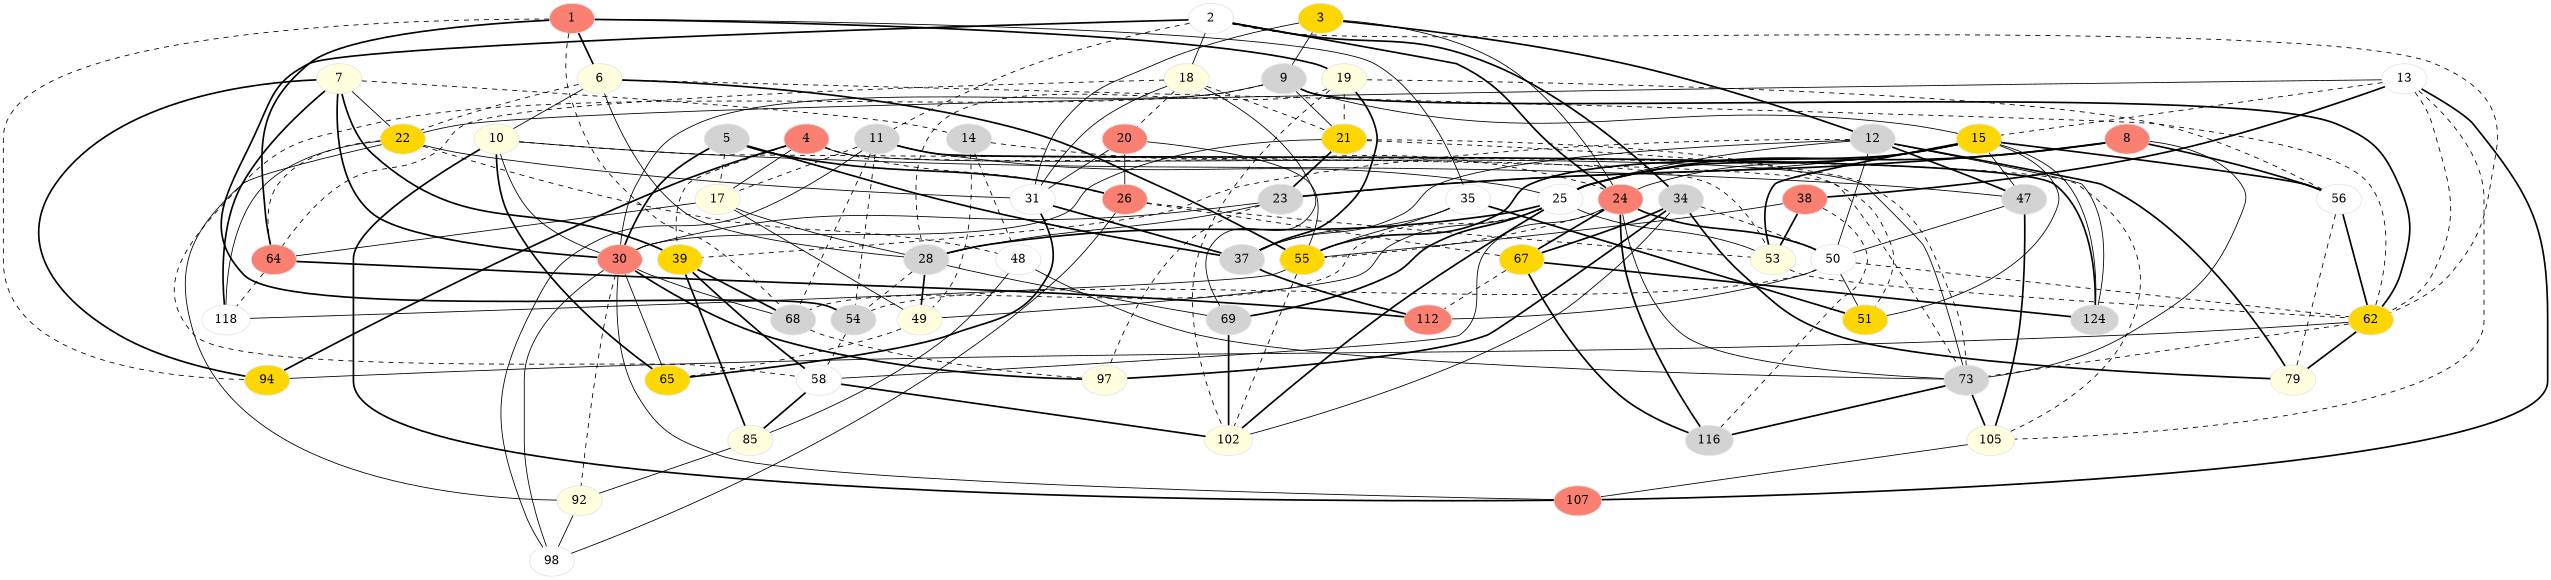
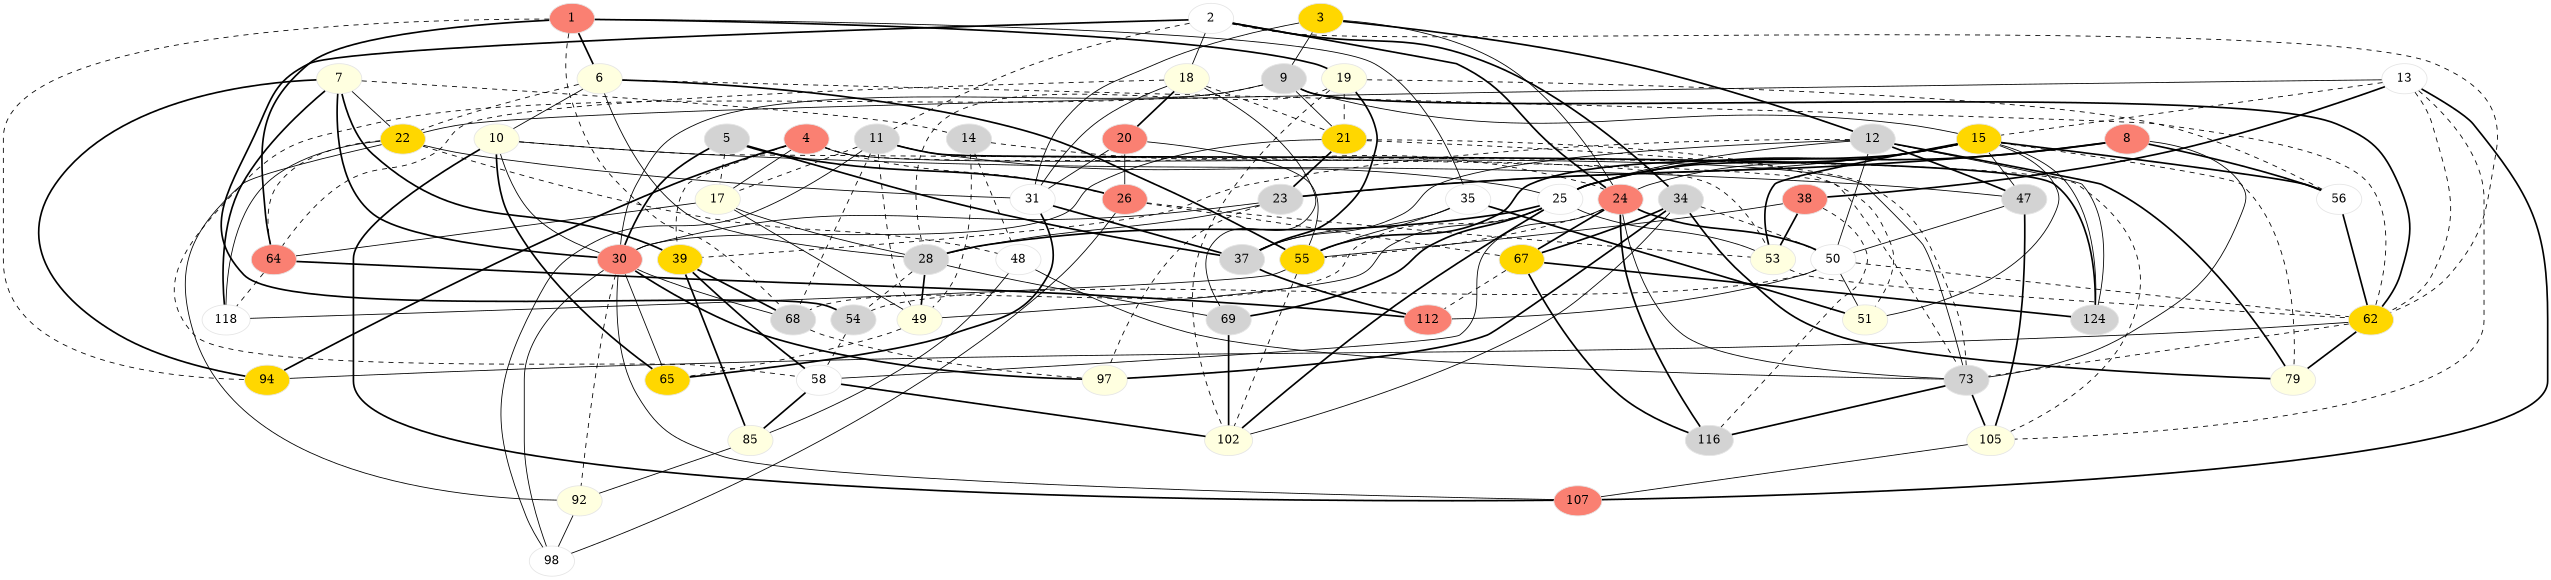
  graph {
    node [color=gray90 fillcolor=lightgrey style=filled]
    edge [style=solid]
    1 [fillcolor=salmon super="+84"]
    6 [fillcolor=lightyellow super="+16"]
    19 [fillcolor=lightyellow super="+42+108"]
    35 [fillcolor=white]
    64 [fillcolor=salmon super="+72"]
    68 [super="+88"]
    94 [fillcolor=gold]
    62 [fillcolor=gold super="+71+77"]
    10 [fillcolor=lightyellow super="+29"]
    22 [fillcolor=gold super="+46"]
    28 [super="+120"]
    55 [fillcolor=gold super="+66+93"]
    37 [super="+111"]
    56 [fillcolor=white]
    21 [fillcolor=gold super="+27"]
    102 [fillcolor=lightyellow super="+125+110"]
-   51 [fillcolor=gold]
+   51 [fillcolor=lightyellow]
    118 [fillcolor=white]
    112 [fillcolor=salmon]
    97 [fillcolor=lightyellow]
    2 [fillcolor=white super="+76"]
    11 [super="+40+60"]
    18 [fillcolor=lightyellow super="+115"]
    24 [fillcolor=salmon super="+45+99+80"]
    34 [super="+59"]
    54
    17 [fillcolor=lightyellow super="+87"]
    25 [fillcolor=white super="+119+86+104"]
    49 [fillcolor=lightyellow super="+114"]
    98 [fillcolor=white]
    105 [fillcolor=lightyellow super="+109"]
    124
    31 [fillcolor=white super="+122"]
    20 [fillcolor=salmon]
    69
    73 [super="+103+78"]
    58 [fillcolor=white super="+121+61"]
    50 [fillcolor=white super="+82+89"]
    67 [fillcolor=gold super="+70"]
    116
    79 [fillcolor=lightyellow]
    9 [super="+81"]
    30 [fillcolor=salmon super="+32+43"]
    15 [fillcolor=gold super="+101+41+44"]
    3 [fillcolor=gold]
    12 [super="+123+117"]
    39 [fillcolor=gold super="+90"]
    47 [super="+74"]
    65 [fillcolor=gold]
    4 [fillcolor=salmon super="+63"]
    26 [fillcolor=salmon super="+83"]
    53 [fillcolor=lightyellow super="+57"]
    85 [fillcolor=lightyellow]
    5
    107 [fillcolor=salmon]
    92 [fillcolor=lightyellow]
    48 [fillcolor=white]
    7 [fillcolor=lightyellow super="+100"]
    14
    23 [super="+96"]
    8 [fillcolor=salmon]
    13 [fillcolor=white super="+33"]
    38 [fillcolor=salmon]
    1 -- 6 [style=bold]
    1 -- 19 [style=bold]
    1 -- 35
    1 -- 64 [style=bold]
    1 -- 68 [style=dashed]
    1 -- 94 [style=dashed]
    6 -- 62 [style=dashed]
    6 -- 10
    6 -- 22 [style=dashed]
    6 -- 28
    6 -- 55 [style=bold]
    19 -- 28 [style=dashed]
    19 -- 37 [style=bold]
    19 -- 56 [style=dashed]
    19 -- 21 [style=dashed weight=2]
    19 -- 102 [style=dashed weight=2]
    35 -- 55
    35 -- 37
    35 -- 51 [style=bold]
    64 -- 118 [style=dashed]
    64 -- 112 [style=bold]
    68 -- 97 [style=dashed]
    62 -- 94
    62 -- 73 [style=dashed]
    62 -- 79 [style=bold]
    10 -- 73 [style=dashed]
    10 -- 30
    10 -- 47
    10 -- 65 [style=bold]
    10 -- 107 [style=bold]
    22 -- 64 [style=dashed]
    22 -- 118
    22 -- 31
    22 -- 92
    22 -- 48 [style=dashed]
    28 -- 54 [style=dashed]
    28 -- 49 [style=bold]
    28 -- 69
    55 -- 102 [style=dashed]
    55 -- 118
    37 -- 112 [style=bold]
    56 -- 62 [style=bold]
    21 -- 51 [style=dashed]
    21 -- 73 [style=dashed]
    21 -- 30
    21 -- 23 [style=bold]
    2 -- 62 [style=dashed]
    2 -- 11 [style=dashed]
    2 -- 18
    2 -- 24 [style=bold]
    2 -- 34 [style=bold]
    2 -- 54 [style=bold]
    11 -- 68 [style=dashed]
    11 -- 17 [style=dashed]
    11 -- 25
-   11 -- 54 [style=dashed]
+   11 -- 49 [style=dashed]
    11 -- 98
    11 -- 105 [style=dashed]
    11 -- 124 [style=bold]
    18 -- 64 [style=dashed]
    18 -- 21 [style=dashed]
    18 -- 31
-   18 -- 20 [style=dashed]
+   18 -- 20 [style=bold]
    18 -- 69
    24 -- 55 [style=dashed]
    24 -- 73
    24 -- 58
    24 -- 50 [style=bold]
    24 -- 67 [style=bold]
    24 -- 116 [style=bold]
    34 -- 102
    34 -- 97 [style=bold]
    34 -- 50 [style=dashed]
    34 -- 67 [style=bold]
    34 -- 79 [style=bold]
    54 -- 58 [style=dashed]
    17 -- 64
    17 -- 28
    17 -- 49
    25 -- 68 [style=dashed]
    25 -- 28 [style=bold]
    25 -- 102 [style=bold]
    25 -- 49
    25 -- 69 [style=bold]
    25 -- 53
    49 -- 65 [style=dashed]
    105 -- 107
    31 -- 37 [style=bold]
    31 -- 65 [style=bold]
    20 -- 55
    20 -- 31
    20 -- 26
    69 -- 102 [style=bold]
    73 -- 105 [style=bold weight=2]
    73 -- 116 [style=bold]
    58 -- 102 [style=bold]
    58 -- 85 [style=bold]
    50 -- 62 [style=dashed]
    50 -- 51
    50 -- 112
    50 -- 54 [style=dashed]
    67 -- 112 [style=dashed]
    67 -- 124 [style=bold]
    67 -- 116 [style=bold]
    9 -- 62 [style=bold]
    9 -- 21
    9 -- 58 [style=dashed]
    9 -- 30
    9 -- 15
    30 -- 68
    30 -- 97 [style=bold]
    30 -- 98
    30 -- 65
    30 -- 107
    30 -- 92 [style=dashed]
    15 -- 55 [style=bold]
    15 -- 56 [style=bold]
    15 -- 51
    15 -- 24
    15 -- 25 [style=bold]
    15 -- 124
-   56 -- 79 [style=dashed]
+   15 -- 79 [style=dashed]
    15 -- 47
    15 -- 53 [style=bold]
    15 -- 23
    3 -- 24
    3 -- 31
    3 -- 9
    3 -- 12 [style=bold]
    12 -- 37
    12 -- 25
    12 -- 124
    12 -- 50
    12 -- 79 [style=bold]
    12 -- 39 [style=dashed]
    12 -- 47 [style=bold]
    39 -- 68 [style=bold]
    39 -- 58 [style=bold]
    39 -- 85 [style=bold]
    47 -- 105 [style=bold]
    47 -- 50
    4 -- 94 [style=bold]
    4 -- 17
    4 -- 73
    4 -- 39 [style=dashed]
    4 -- 26 [style=dashed]
    4 -- 53 [style=dashed]
    26 -- 98
    26 -- 67 [style=dashed]
    26 -- 53 [style=dashed]
    53 -- 62 [style=dashed]
    85 -- 92
    5 -- 37 [style=bold]
    5 -- 17 [style=dashed]
    5 -- 30 [style=bold]
    5 -- 26 [style=bold]
    92 -- 98
    48 -- 73
    48 -- 85
    7 -- 94 [style=bold]
    7 -- 22
    7 -- 118 [style=bold]
    7 -- 30 [style=bold]
    7 -- 39 [style=bold]
    7 -- 14 [style=dashed]
    14 -- 24 [style=dashed]
    14 -- 49 [style=dashed]
    14 -- 48 [style=dashed]
    23 -- 28
    23 -- 97 [style=dashed]
    23 -- 30
    8 -- 56 [style=bold]
    8 -- 25 [style=bold]
    8 -- 73
    8 -- 23 [style=bold]
    13 -- 62 [style=dashed]
    13 -- 22
    13 -- 105 [style=dashed]
    13 -- 15 [style=dashed]
    13 -- 107 [style=bold]
    13 -- 38 [style=bold]
    38 -- 55
    38 -- 116 [style=dashed]
    38 -- 53 [style=bold]
  }
